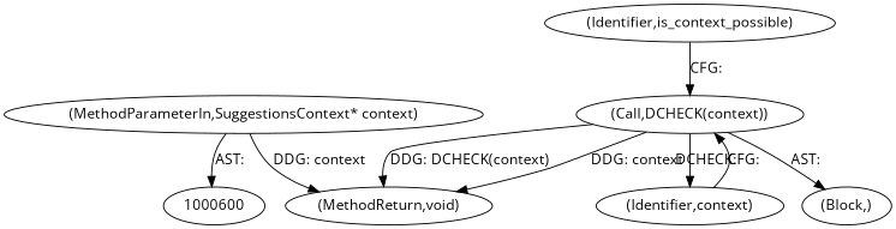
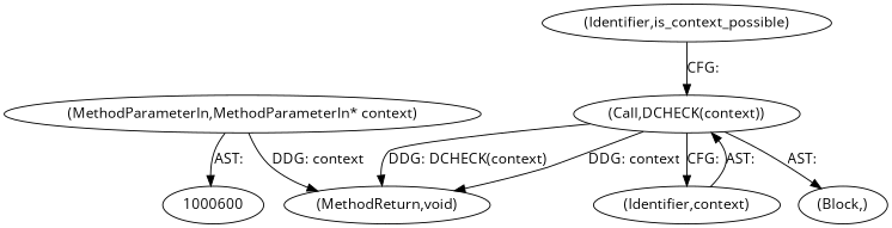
  digraph {
    fontname="Open Sans"
    node [fontname="Open Sans"]
    edge [fontname="Open Sans"]
    n1 [label="(Call,DCHECK(context))"]
    n2 [label="(Identifier,context)"]
    n3 [label="(Block,)"]
    n4 [label="(MethodReturn,void)"]
-   n5 [label="(MethodParameterIn,SuggestionsContext* context)"]
+   n5 [label="(MethodParameterIn,MethodParameterIn* context)"]
    n6 [label=1000600]
    n7 [label="(Identifier,is_context_possible)"]
-   n1 -> n2 [label="DCHECK: "]
+   n1 -> n2 [label="CFG: "]
    n1 -> n3 [label="AST: "]
    n1 -> n4 [label="DDG: DCHECK(context)"]
    n1 -> n4 [label="DDG: context"]
-   n2 -> n1 [label="CFG: "]
+   n2 -> n1 [label="AST: "]
    n5 -> n4 [label="DDG: context"]
    n5 -> n6 [label="AST: "]
    n7 -> n1 [label="CFG: "]
  }
